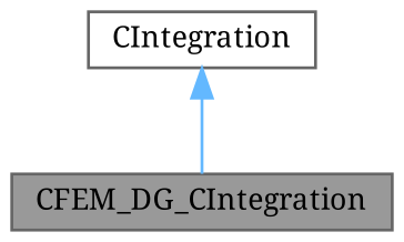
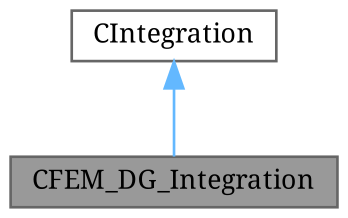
  digraph {
    fontname="Noto Serif"
    node [color=gray40 fontname="Noto Serif" fontsize=10 shape=box style=filled]
-   n1 [fillcolor=grey60 fontcolor=black height=0.2 label=CFEM_DG_CIntegration width=0.4]
+   n1 [fillcolor=grey60 fontcolor=black height=0.2 label=CFEM_DG_Integration width=0.4]
    n2 [fillcolor=white height=0.2 label=CIntegration width=0.4]
    n2 -> n1 [color=steelblue1 dir=back fontname="Noto Serif" fontsize=10 labelfontname=Helvetica labelfontsize=10 style=solid]
  }
